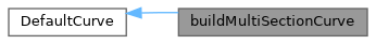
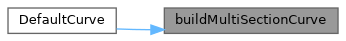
  digraph {
    rankdir=RL
    node [fontname=Helvetica fontsize=10 shape=box style=filled]
    n1 [color=gray40 fillcolor=grey60 fontcolor=black height=0.2 label=buildMultiSectionCurve width=0.4]
    n2 [color=grey40 fillcolor=white height=0.2 label=DefaultCurve width=0.4]
-   n2 -> n1 [color=steelblue1 dir=back fontname=Helvetica fontsize=10 labelfontname=Helvetica labelfontsize=10 style=solid]
+   n1 -> n2 [color=steelblue1 dir=back fontname=Helvetica fontsize=10 labelfontname=Helvetica labelfontsize=10 style=solid]
  }
